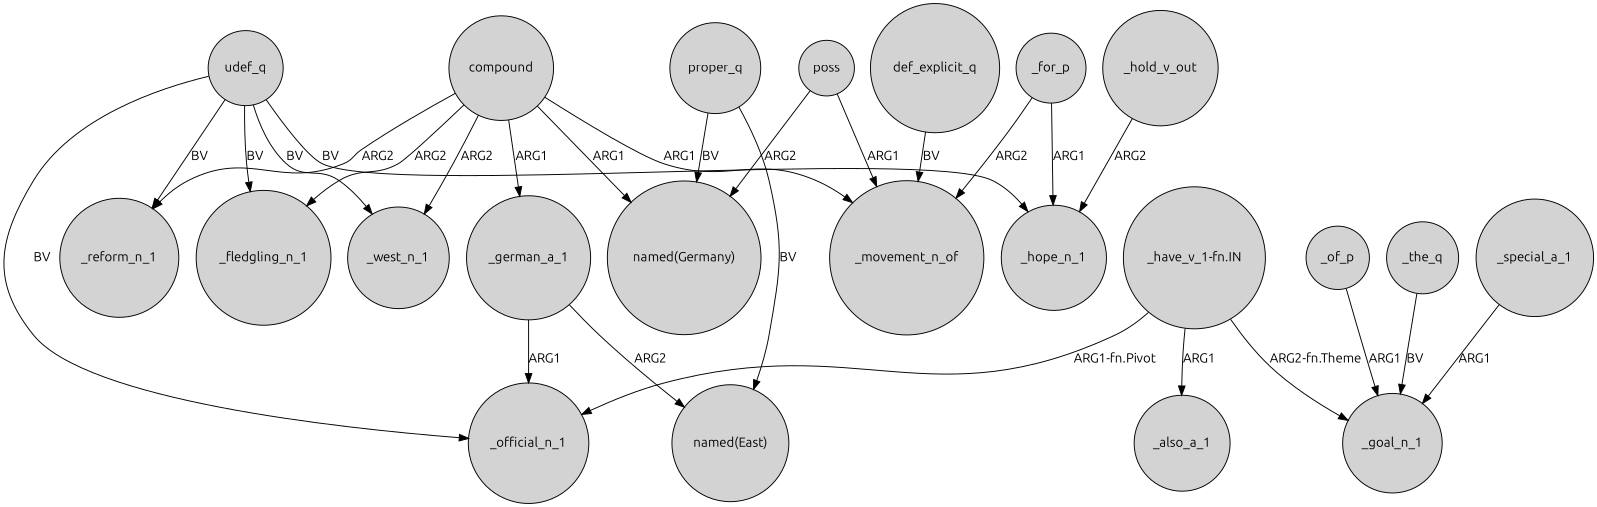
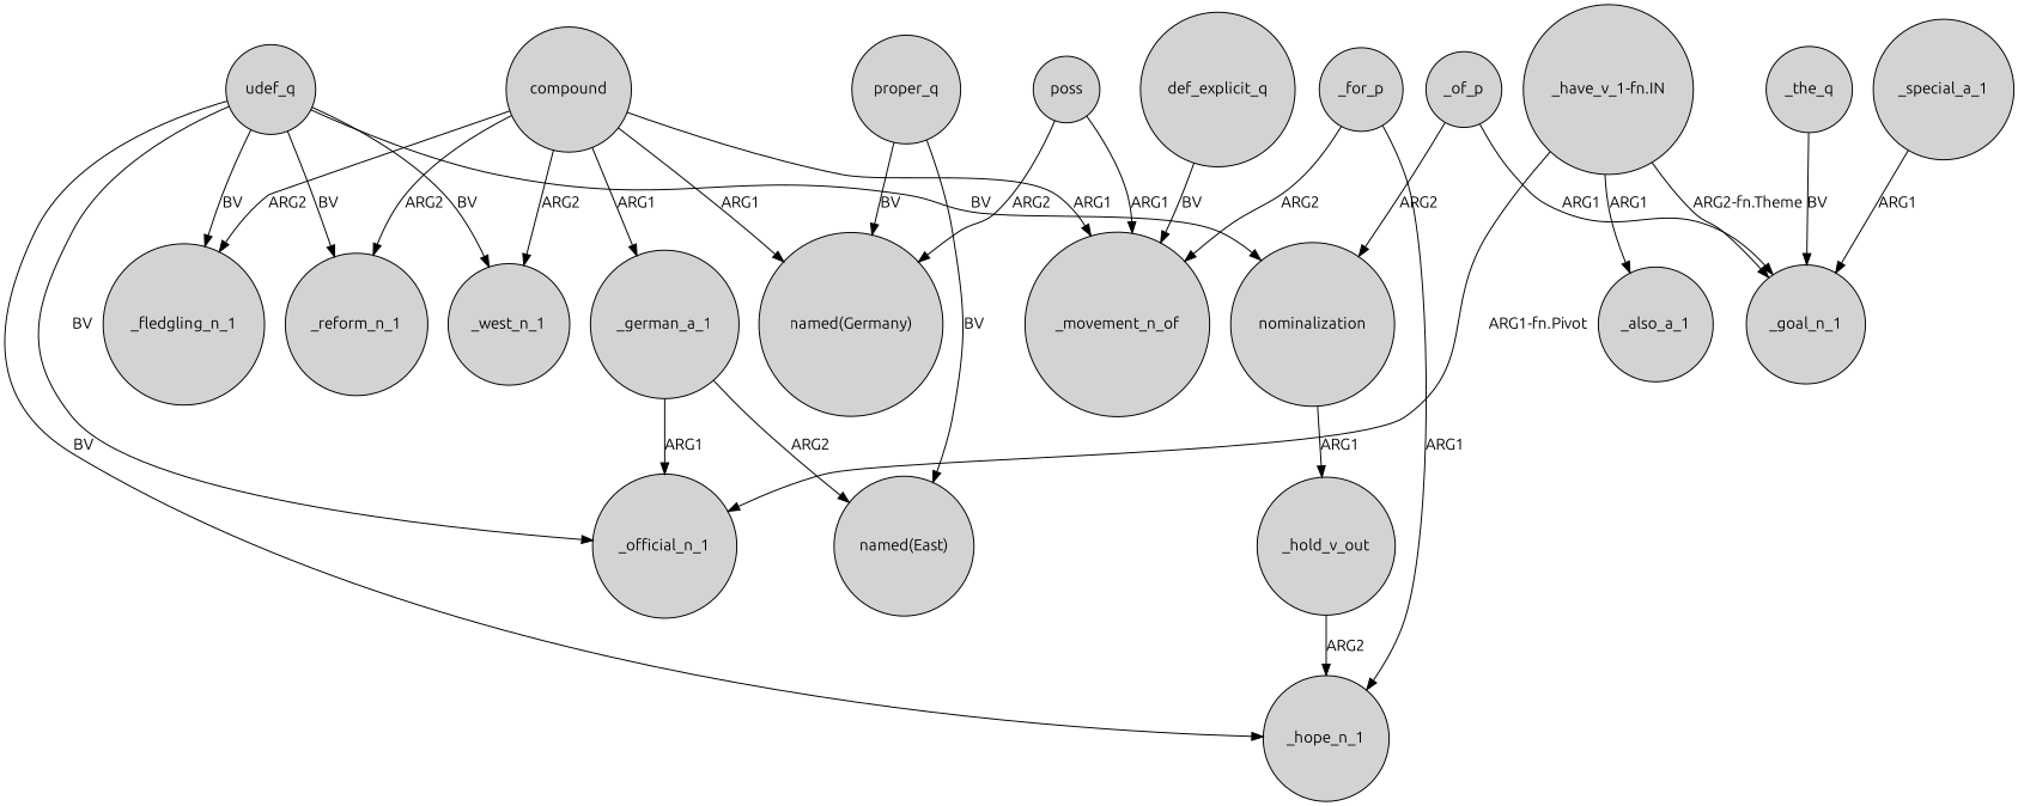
  digraph {
    fontname=Ubuntu
    node [fontname=Ubuntu shape=circle style=filled]
    edge [fontname=Ubuntu]
    udef_q
    _fledgling_n_1
    _west_n_1
    _official_n_1
    _reform_n_1
    _hope_n_1
+   nominalization
    _hold_v_out
    proper_q
    "named(Germany)"
    "named(East)"
    compound
    _german_a_1
    _movement_n_of
    def_explicit_q
    _of_p
    _goal_n_1
    _the_q
    "_have_v_1-fn.IN"
    _also_a_1
    _special_a_1
    _for_p
    poss
    udef_q -> _fledgling_n_1 [label=BV]
    udef_q -> _west_n_1 [label=BV]
    udef_q -> _official_n_1 [label=BV]
    udef_q -> _reform_n_1 [label=BV]
    udef_q -> _hope_n_1 [label=BV]
+   udef_q -> nominalization [label=BV]
+   nominalization -> _hold_v_out [label=ARG1]
    _hold_v_out -> _hope_n_1 [label=ARG2]
    proper_q -> "named(Germany)" [label=BV]
    proper_q -> "named(East)" [label=BV]
    compound -> _fledgling_n_1 [label=ARG2]
    compound -> _west_n_1 [label=ARG2]
    compound -> _reform_n_1 [label=ARG2]
    compound -> "named(Germany)" [label=ARG1]
    compound -> _german_a_1 [label=ARG1]
    compound -> _movement_n_of [label=ARG1]
    _german_a_1 -> _official_n_1 [label=ARG1]
    _german_a_1 -> "named(East)" [label=ARG2]
    def_explicit_q -> _movement_n_of [label=BV]
+   _of_p -> nominalization [label=ARG2]
    _of_p -> _goal_n_1 [label=ARG1]
    _the_q -> _goal_n_1 [label=BV]
    "_have_v_1-fn.IN" -> _official_n_1 [label="ARG1-fn.Pivot"]
    "_have_v_1-fn.IN" -> _goal_n_1 [label="ARG2-fn.Theme"]
    "_have_v_1-fn.IN" -> _also_a_1 [label=ARG1]
    _special_a_1 -> _goal_n_1 [label=ARG1]
    _for_p -> _hope_n_1 [label=ARG1]
    _for_p -> _movement_n_of [label=ARG2]
    poss -> "named(Germany)" [label=ARG2]
    poss -> _movement_n_of [label=ARG1]
  }
